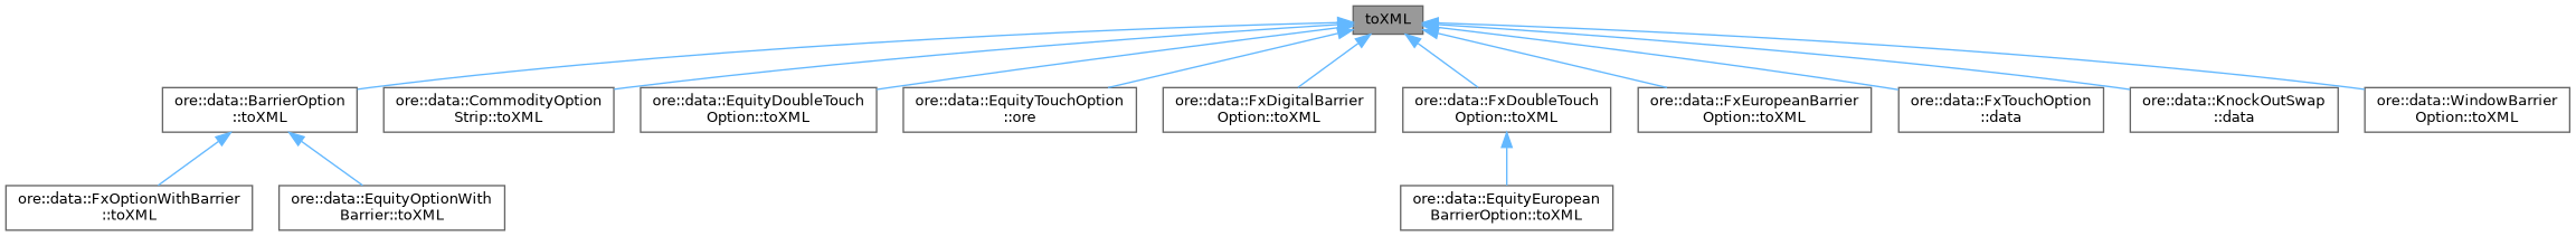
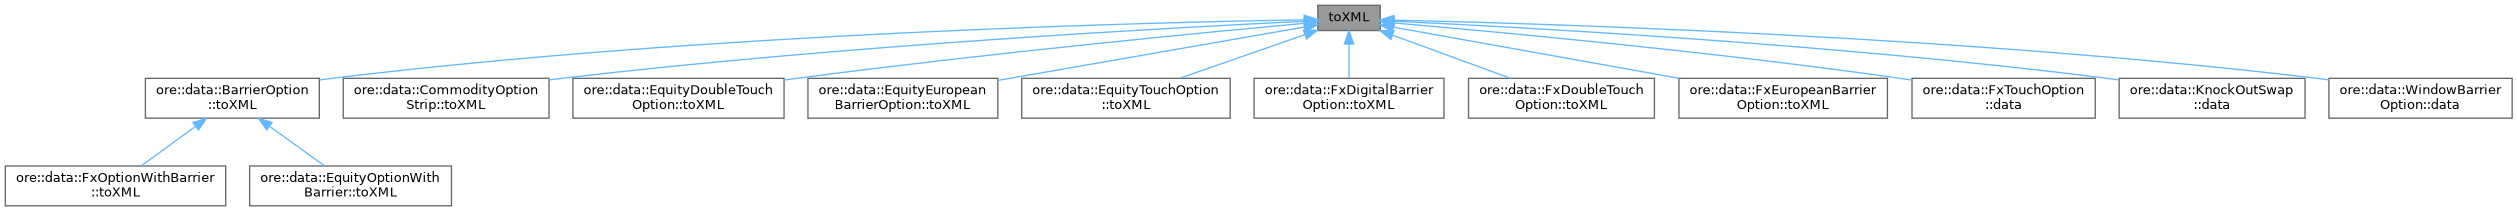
  digraph {
    rankdir=TB
    node [color=grey40 fillcolor=white fontname=Helvetica fontsize=10 shape=box style=filled]
    edge [color=steelblue1 dir=back fontname=Helvetica fontsize=10 labelfontname=Helvetica labelfontsize=10 style=solid]
    n1 [color=gray40 fillcolor=grey60 fontcolor=black height=0.2 label=toXML width=0.4]
    n2 [height=0.2 label="ore::data::BarrierOption\l::toXML" width=0.4]
    n3 [height=0.2 label="ore::data::CommodityOption\lStrip::toXML" width=0.4]
    n4 [height=0.2 label="ore::data::EquityDoubleTouch\lOption::toXML" width=0.4]
    n5 [height=0.2 label="ore::data::EquityEuropean\lBarrierOption::toXML" width=0.4]
-   n6 [height=0.2 label="ore::data::EquityTouchOption\l::ore" width=0.4]
+   n6 [height=0.2 label="ore::data::EquityTouchOption\l::toXML" width=0.4]
    n7 [height=0.2 label="ore::data::FxDigitalBarrier\lOption::toXML" width=0.4]
    n8 [height=0.2 label="ore::data::FxDoubleTouch\lOption::toXML" width=0.4]
    n9 [height=0.2 label="ore::data::FxEuropeanBarrier\lOption::toXML" width=0.4]
    n10 [height=0.2 label="ore::data::FxTouchOption\l::data" width=0.4]
    n11 [height=0.2 label="ore::data::KnockOutSwap\l::data" width=0.4]
-   n12 [height=0.2 label="ore::data::WindowBarrier\lOption::toXML" width=0.4]
+   n12 [height=0.2 label="ore::data::WindowBarrier\lOption::data" width=0.4]
    n13 [height=0.2 label="ore::data::FxOptionWithBarrier\l::toXML" width=0.4]
    n14 [height=0.2 label="ore::data::EquityOptionWith\lBarrier::toXML" width=0.4]
    n1 -> n2
    n1 -> n3
    n1 -> n4
-   n8 -> n5
+   n1 -> n5
    n1 -> n6
    n1 -> n7
    n1 -> n8
    n1 -> n9
    n1 -> n10
    n1 -> n11
    n1 -> n12
    n2 -> n13
    n2 -> n14
  }
